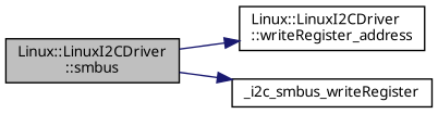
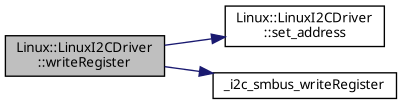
  digraph {
    fontname="Noto Sans"
    rankdir=LR
    node [color=black fillcolor=white fontname="Noto Sans" fontsize=10 shape=record style=filled]
    edge [color=midnightblue fontname="Noto Sans" fontsize=10 labelfontname=Helvetica labelfontsize=10 style=solid]
-   n1 [fillcolor=grey75 fontcolor=black height=0.2 label="Linux::LinuxI2CDriver\l::smbus" width=0.4]
-   n2 [height=0.2 label="Linux::LinuxI2CDriver\l::writeRegister_address" width=0.4]
+   n1 [fillcolor=grey75 fontcolor=black height=0.2 label="Linux::LinuxI2CDriver\l::writeRegister" width=0.4]
+   n2 [height=0.2 label="Linux::LinuxI2CDriver\l::set_address" width=0.4]
    n3 [height=0.2 label=_i2c_smbus_writeRegister width=0.4]
    n1 -> n2
    n1 -> n3
  }
